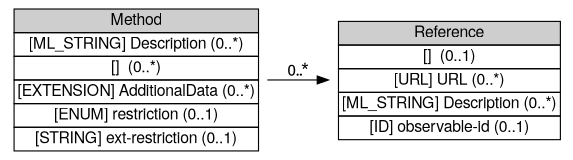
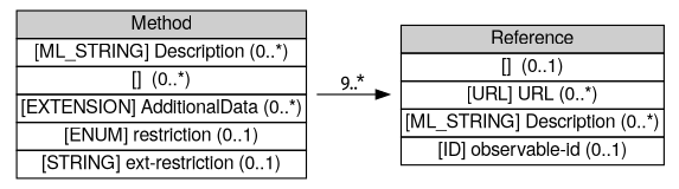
  digraph {
    rankdir=LR
    fontname="Fira Sans"
    node [shape=plaintext fontname="Fira Sans"]
    n1 [height=1.8611 label=<<table BORDER="0" CELLBORDER="1" CELLSPACING="0"> <tr> <td BGCOLOR="#CECECE" HREF="/html/IODEFv2/Method.html" TITLE="The Method class describes the tactics, techniques, procedures, or weakness used by the threat actor in an incident. This class consists of both a list of references describing the attack methods and weaknesses and a free-form text description. "><FONT FACE="Nimbus Sans L">Method</FONT></td> </tr>" %<tr><td  HREF="/html/IODEFv2/Method.html" TITLE="A free-form text description of techniques, tactics, or procedures used by the threat actor."><FONT FACE="Nimbus Sans L">[ML_STRING] Description (0..*)</FONT></td></tr>%<tr><td  HREF="/html/IODEFv2/Method.html" TITLE="A reference to the exploited weakness per [RFC7203]."><FONT FACE="Nimbus Sans L">[]  (0..*)</FONT></td></tr>%<tr><td  HREF="/html/IODEFv2/Method.html" TITLE="A mechanism by which to extend the data model."><FONT FACE="Nimbus Sans L">[EXTENSION] AdditionalData (0..*)</FONT></td></tr>%<tr><td  HREF="/html/IODEFv2/Method.html" TITLE="See Section 3.3.1."><FONT FACE="Nimbus Sans L">[ENUM] restriction (0..1)</FONT></td></tr>%<tr><td  HREF="/html/IODEFv2/Method.html" TITLE="A means by which to extend the restriction attribute.  See Section 5.1.1."><FONT FACE="Nimbus Sans L">[STRING] ext-restriction (0..1)</FONT></td></tr>%</table>> width=3.2361]
    n2 [height=1.5694 label=<<table BORDER="0" CELLBORDER="1" CELLSPACING="0"> <tr> <td BGCOLOR="#CECECE" HREF="/html/IODEFv2/Reference.html" TITLE="The Reference class is an external reference to relevant information such as a vulnerability, IDS alert, malware sample, advisory, or attack technique. "><FONT FACE="Nimbus Sans L">Reference</FONT></td> </tr>" %<tr><td  HREF="/html/IODEFv2/Reference.html" TITLE="Reference identifier per [RFC7495]."><FONT FACE="Nimbus Sans L">[]  (0..1)</FONT></td></tr>%<tr><td  HREF="/html/IODEFv2/Reference.html" TITLE="A URL to a reference."><FONT FACE="Nimbus Sans L">[URL] URL (0..*)</FONT></td></tr>%<tr><td  HREF="/html/IODEFv2/Reference.html" TITLE="A free-form text description of this reference."><FONT FACE="Nimbus Sans L">[ML_STRING] Description (0..*)</FONT></td></tr>%<tr><td  HREF="/html/IODEFv2/Reference.html" TITLE="See Section 3.3.2."><FONT FACE="Nimbus Sans L">[ID] observable-id (0..1)</FONT></td></tr>%</table>> width=2.9444]
-   n1 -> n2 [label="0..*" fontname="Fira Sans"]
+   n1 -> n2 [label="9..*" fontname="Fira Sans"]
  }
